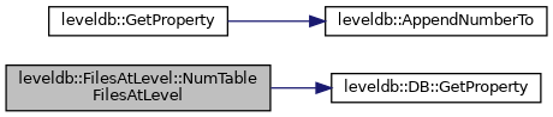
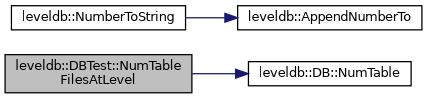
  digraph {
    rankdir=LR
    node [color=black fillcolor=white fontname=Helvetica fontsize=10 shape=record style=filled]
    edge [color=midnightblue fontname=Helvetica fontsize=10 labelfontname=Helvetica labelfontsize=10 style=solid]
-   n1 [fillcolor=grey75 fontcolor=black height=0.2 label="leveldb::FilesAtLevel::NumTable\lFilesAtLevel" width=0.4]
-   n2 [height=0.2 label="leveldb::DB::GetProperty" width=0.4]
-   n3 [height=0.2 label="leveldb::GetProperty" width=0.4]
+   n1 [fillcolor=grey75 fontcolor=black height=0.2 label="leveldb::DBTest::NumTable\lFilesAtLevel" width=0.4]
+   n2 [height=0.2 label="leveldb::DB::NumTable" width=0.4]
+   n3 [height=0.2 label="leveldb::NumberToString" width=0.4]
    n4 [height=0.2 label="leveldb::AppendNumberTo" width=0.4]
    n1 -> n2
    n3 -> n4
  }
